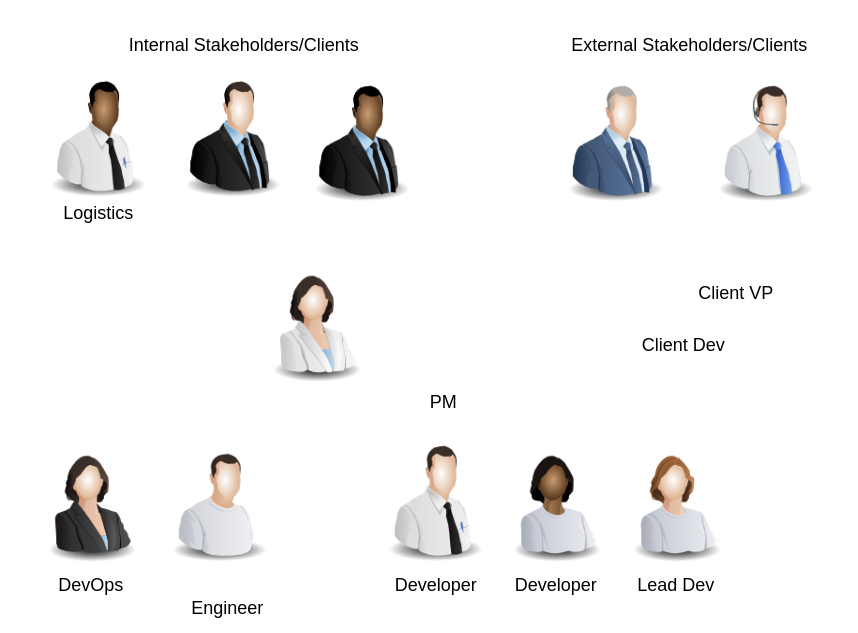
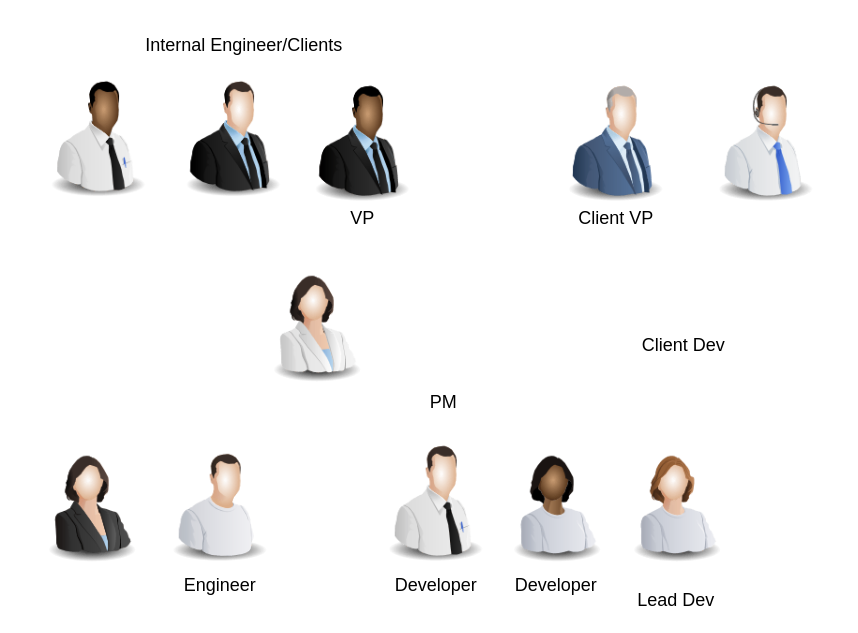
  <mxCell id="0" />
  <mxCell id="1" parent="0" />
  <mxCell id="2" value="" style="image;html=1;image=img/lib/clip_art/people/Worker_Woman_Black_128x128.png" vertex="1" parent="1"><mxGeometry x="330" y="295" width="80" height="80" as="geometry" /></mxCell>
  <mxCell id="3" value="" style="image;html=1;image=img/lib/clip_art/people/Suit_Man_Black_128x128.png" vertex="1" parent="1"><mxGeometry x="201" y="55" width="80" height="80" as="geometry" /></mxCell>
  <mxCell id="4" value="" style="image;html=1;image=img/lib/clip_art/people/Suit_Woman_128x128.png" vertex="1" parent="1"><mxGeometry x="20" y="295" width="80" height="80" as="geometry" /></mxCell>
  <mxCell id="5" value="" style="image;html=1;image=img/lib/clip_art/people/Scientist_Woman_128x128.png" vertex="1" parent="1"><mxGeometry x="170" y="175" width="80" height="80" as="geometry" /></mxCell>
  <mxCell id="6" value="" style="image;html=1;image=img/lib/clip_art/people/Tech_Man_128x128.png" vertex="1" parent="1"><mxGeometry x="250" y="295" width="80" height="80" as="geometry" /></mxCell>
  <mxCell id="7" value="" style="image;html=1;image=img/lib/clip_art/people/Worker_Man_128x128.png" vertex="1" parent="1"><mxGeometry x="106" y="295" width="80" height="80" as="geometry" /></mxCell>
  <mxCell id="8" value="" style="image;html=1;image=img/lib/clip_art/people/Worker_Woman_128x128.png" vertex="1" parent="1"><mxGeometry x="410" y="295" width="80" height="80" as="geometry" /></mxCell>
  <mxCell id="9" value="Developer" style="text;html=1;align=center;verticalAlign=middle;resizable=0;points=[];autosize=1;" vertex="1" parent="1"><mxGeometry x="335" y="380" width="70" height="20" as="geometry" /></mxCell>
  <mxCell id="10" value="Developer" style="text;html=1;align=center;verticalAlign=middle;resizable=0;points=[];autosize=1;" vertex="1" parent="1"><mxGeometry x="255" y="380" width="70" height="20" as="geometry" /></mxCell>
- <mxCell id="11" value="Lead Dev" style="text;html=1;align=center;verticalAlign=middle;resizable=0;points=[];autosize=1;" vertex="1" parent="1"><mxGeometry x="415" y="380" width="70" height="20" as="geometry" /></mxCell>
- <mxCell id="12" value="Engineer" style="text;html=1;align=center;verticalAlign=middle;resizable=0;points=[];autosize=1;" vertex="1" parent="1"><mxGeometry x="121" y="395" width="60" height="20" as="geometry" /></mxCell>
+ <mxCell id="11" value="Lead Dev" style="text;html=1;align=center;verticalAlign=middle;resizable=0;points=[];autosize=1;" vertex="1" parent="1"><mxGeometry x="415" y="390" width="70" height="20" as="geometry" /></mxCell>
+ <mxCell id="12" value="Engineer" style="text;html=1;align=center;verticalAlign=middle;resizable=0;points=[];autosize=1;" vertex="1" parent="1"><mxGeometry x="116" y="380" width="60" height="20" as="geometry" /></mxCell>
  <mxCell id="13" value="PM" style="text;html=1;align=center;verticalAlign=middle;resizable=0;points=[];autosize=1;" vertex="1" parent="1"><mxGeometry x="280" y="258" width="30" height="20" as="geometry" /></mxCell>
+ <mxCell id="14" value="VP" style="text;html=1;align=center;verticalAlign=middle;resizable=0;points=[];autosize=1;" vertex="1" parent="1"><mxGeometry x="226" y="135" width="30" height="20" as="geometry" /></mxCell>
  <mxCell id="15" value="" style="image;html=1;image=img/lib/clip_art/people/Suit_Man_Blue_128x128.png" vertex="1" parent="1"><mxGeometry x="370" y="55" width="80" height="80" as="geometry" /></mxCell>
- <mxCell id="16" value="Client VP" style="text;html=1;align=center;verticalAlign=middle;resizable=0;points=[];autosize=1;" vertex="1" parent="1"><mxGeometry x="455" y="185" width="70" height="20" as="geometry" /></mxCell>
- <mxCell id="17" value="DevOps" style="text;html=1;align=center;verticalAlign=middle;resizable=0;points=[];autosize=1;" vertex="1" parent="1"><mxGeometry x="30" y="380" width="60" height="20" as="geometry" /></mxCell>
+ <mxCell id="16" value="Client VP" style="text;html=1;align=center;verticalAlign=middle;resizable=0;points=[];autosize=1;" vertex="1" parent="1"><mxGeometry x="375" y="135" width="70" height="20" as="geometry" /></mxCell>
  <mxCell id="18" value="" style="image;html=1;image=img/lib/clip_art/people/Suit_Man_128x128.png" vertex="1" parent="1"><mxGeometry x="115" y="52" width="80" height="80" as="geometry" /></mxCell>
  <mxCell id="19" value="" style="image;html=1;image=img/lib/clip_art/people/Telesales_Man_128x128.png" vertex="1" parent="1"><mxGeometry x="470" y="55" width="80" height="80" as="geometry" /></mxCell>
  <mxCell id="20" value="" style="image;html=1;image=img/lib/clip_art/people/Tech_Man_Black_128x128.png" vertex="1" parent="1"><mxGeometry x="25" y="52" width="80" height="80" as="geometry" /></mxCell>
- <mxCell id="21" value="Logistics" style="text;html=1;align=center;verticalAlign=middle;resizable=0;points=[];autosize=1;" vertex="1" parent="1"><mxGeometry x="35" y="132" width="60" height="20" as="geometry" /></mxCell>
  <mxCell id="22" value="Client Dev" style="text;html=1;align=center;verticalAlign=middle;resizable=0;points=[];autosize=1;" vertex="1" parent="1"><mxGeometry x="420" y="220" width="70" height="20" as="geometry" /></mxCell>
- <mxCell id="23" value="Internal Stakeholders/Clients" style="text;html=1;align=center;verticalAlign=middle;resizable=0;points=[];autosize=1;" vertex="1" parent="1"><mxGeometry x="77" y="20" width="170" height="20" as="geometry" /></mxCell>
- <mxCell id="24" value="External Stakeholders/Clients" style="text;html=1;align=center;verticalAlign=middle;resizable=0;points=[];autosize=1;" vertex="1" parent="1"><mxGeometry x="374" y="20" width="170" height="20" as="geometry" /></mxCell>
+ <mxCell id="23" value="Internal Engineer/Clients" style="text;html=1;align=center;verticalAlign=middle;resizable=0;points=[];autosize=1;" vertex="1" parent="1"><mxGeometry x="77" y="20" width="170" height="20" as="geometry" /></mxCell>
